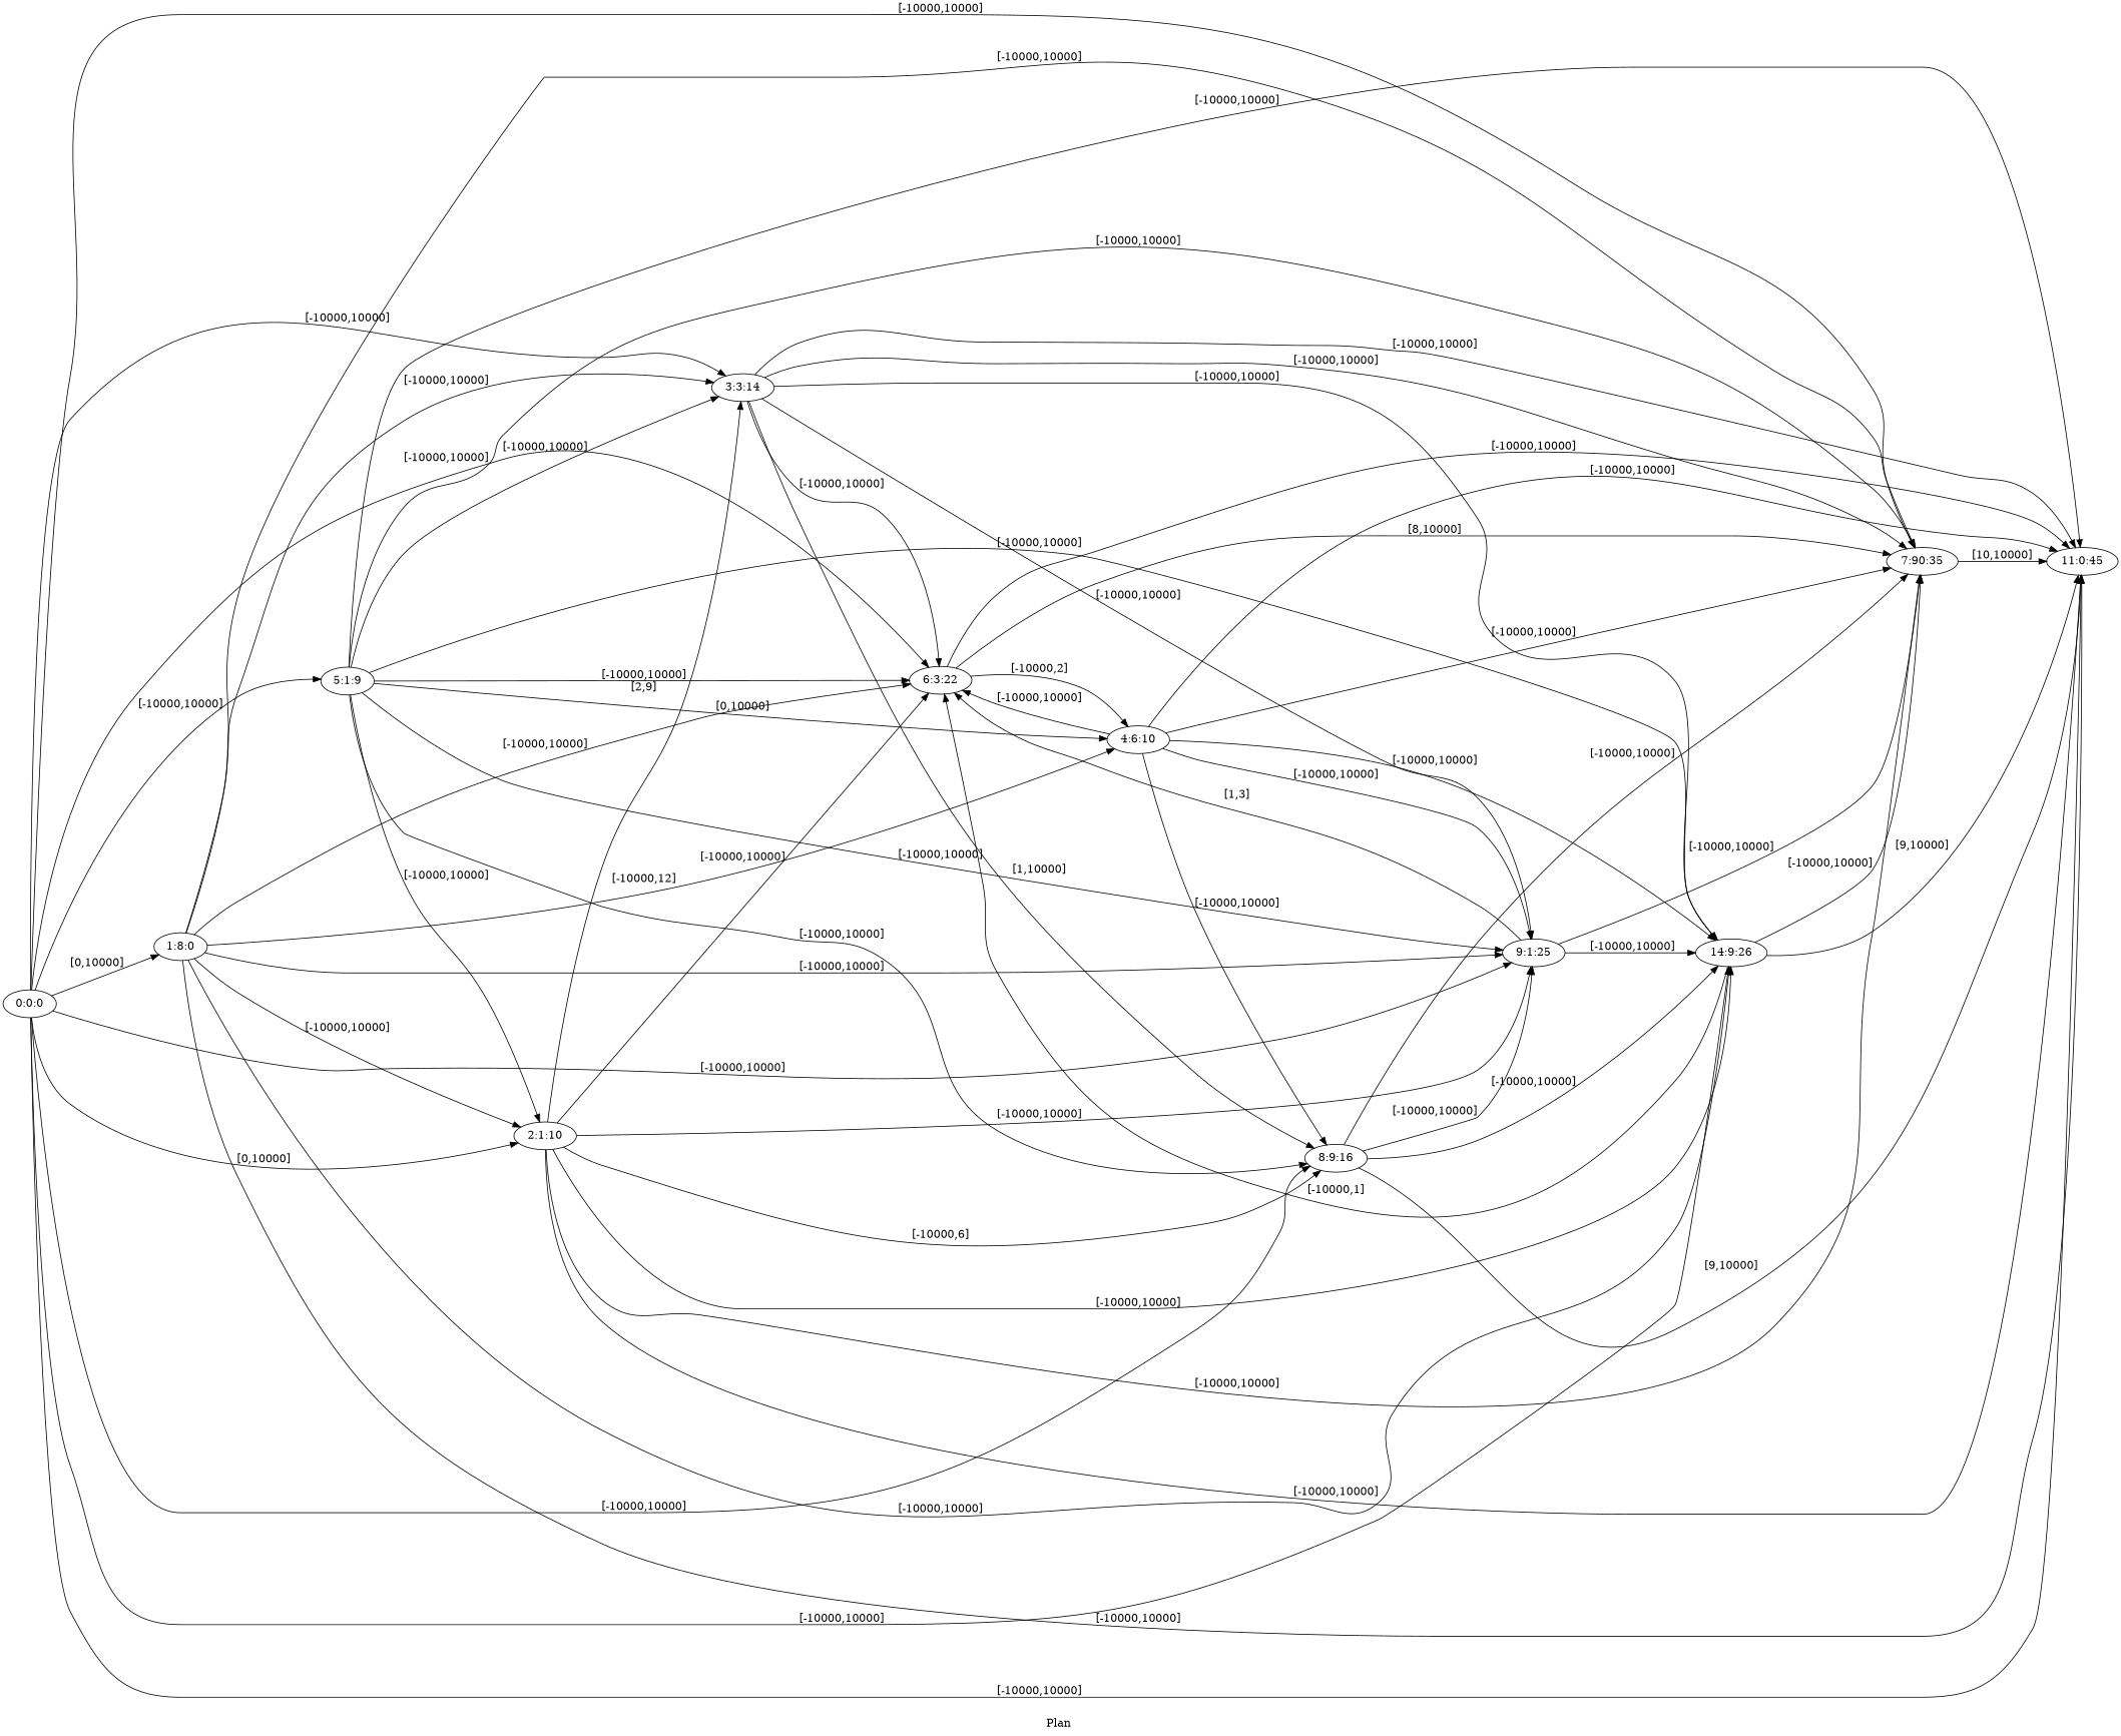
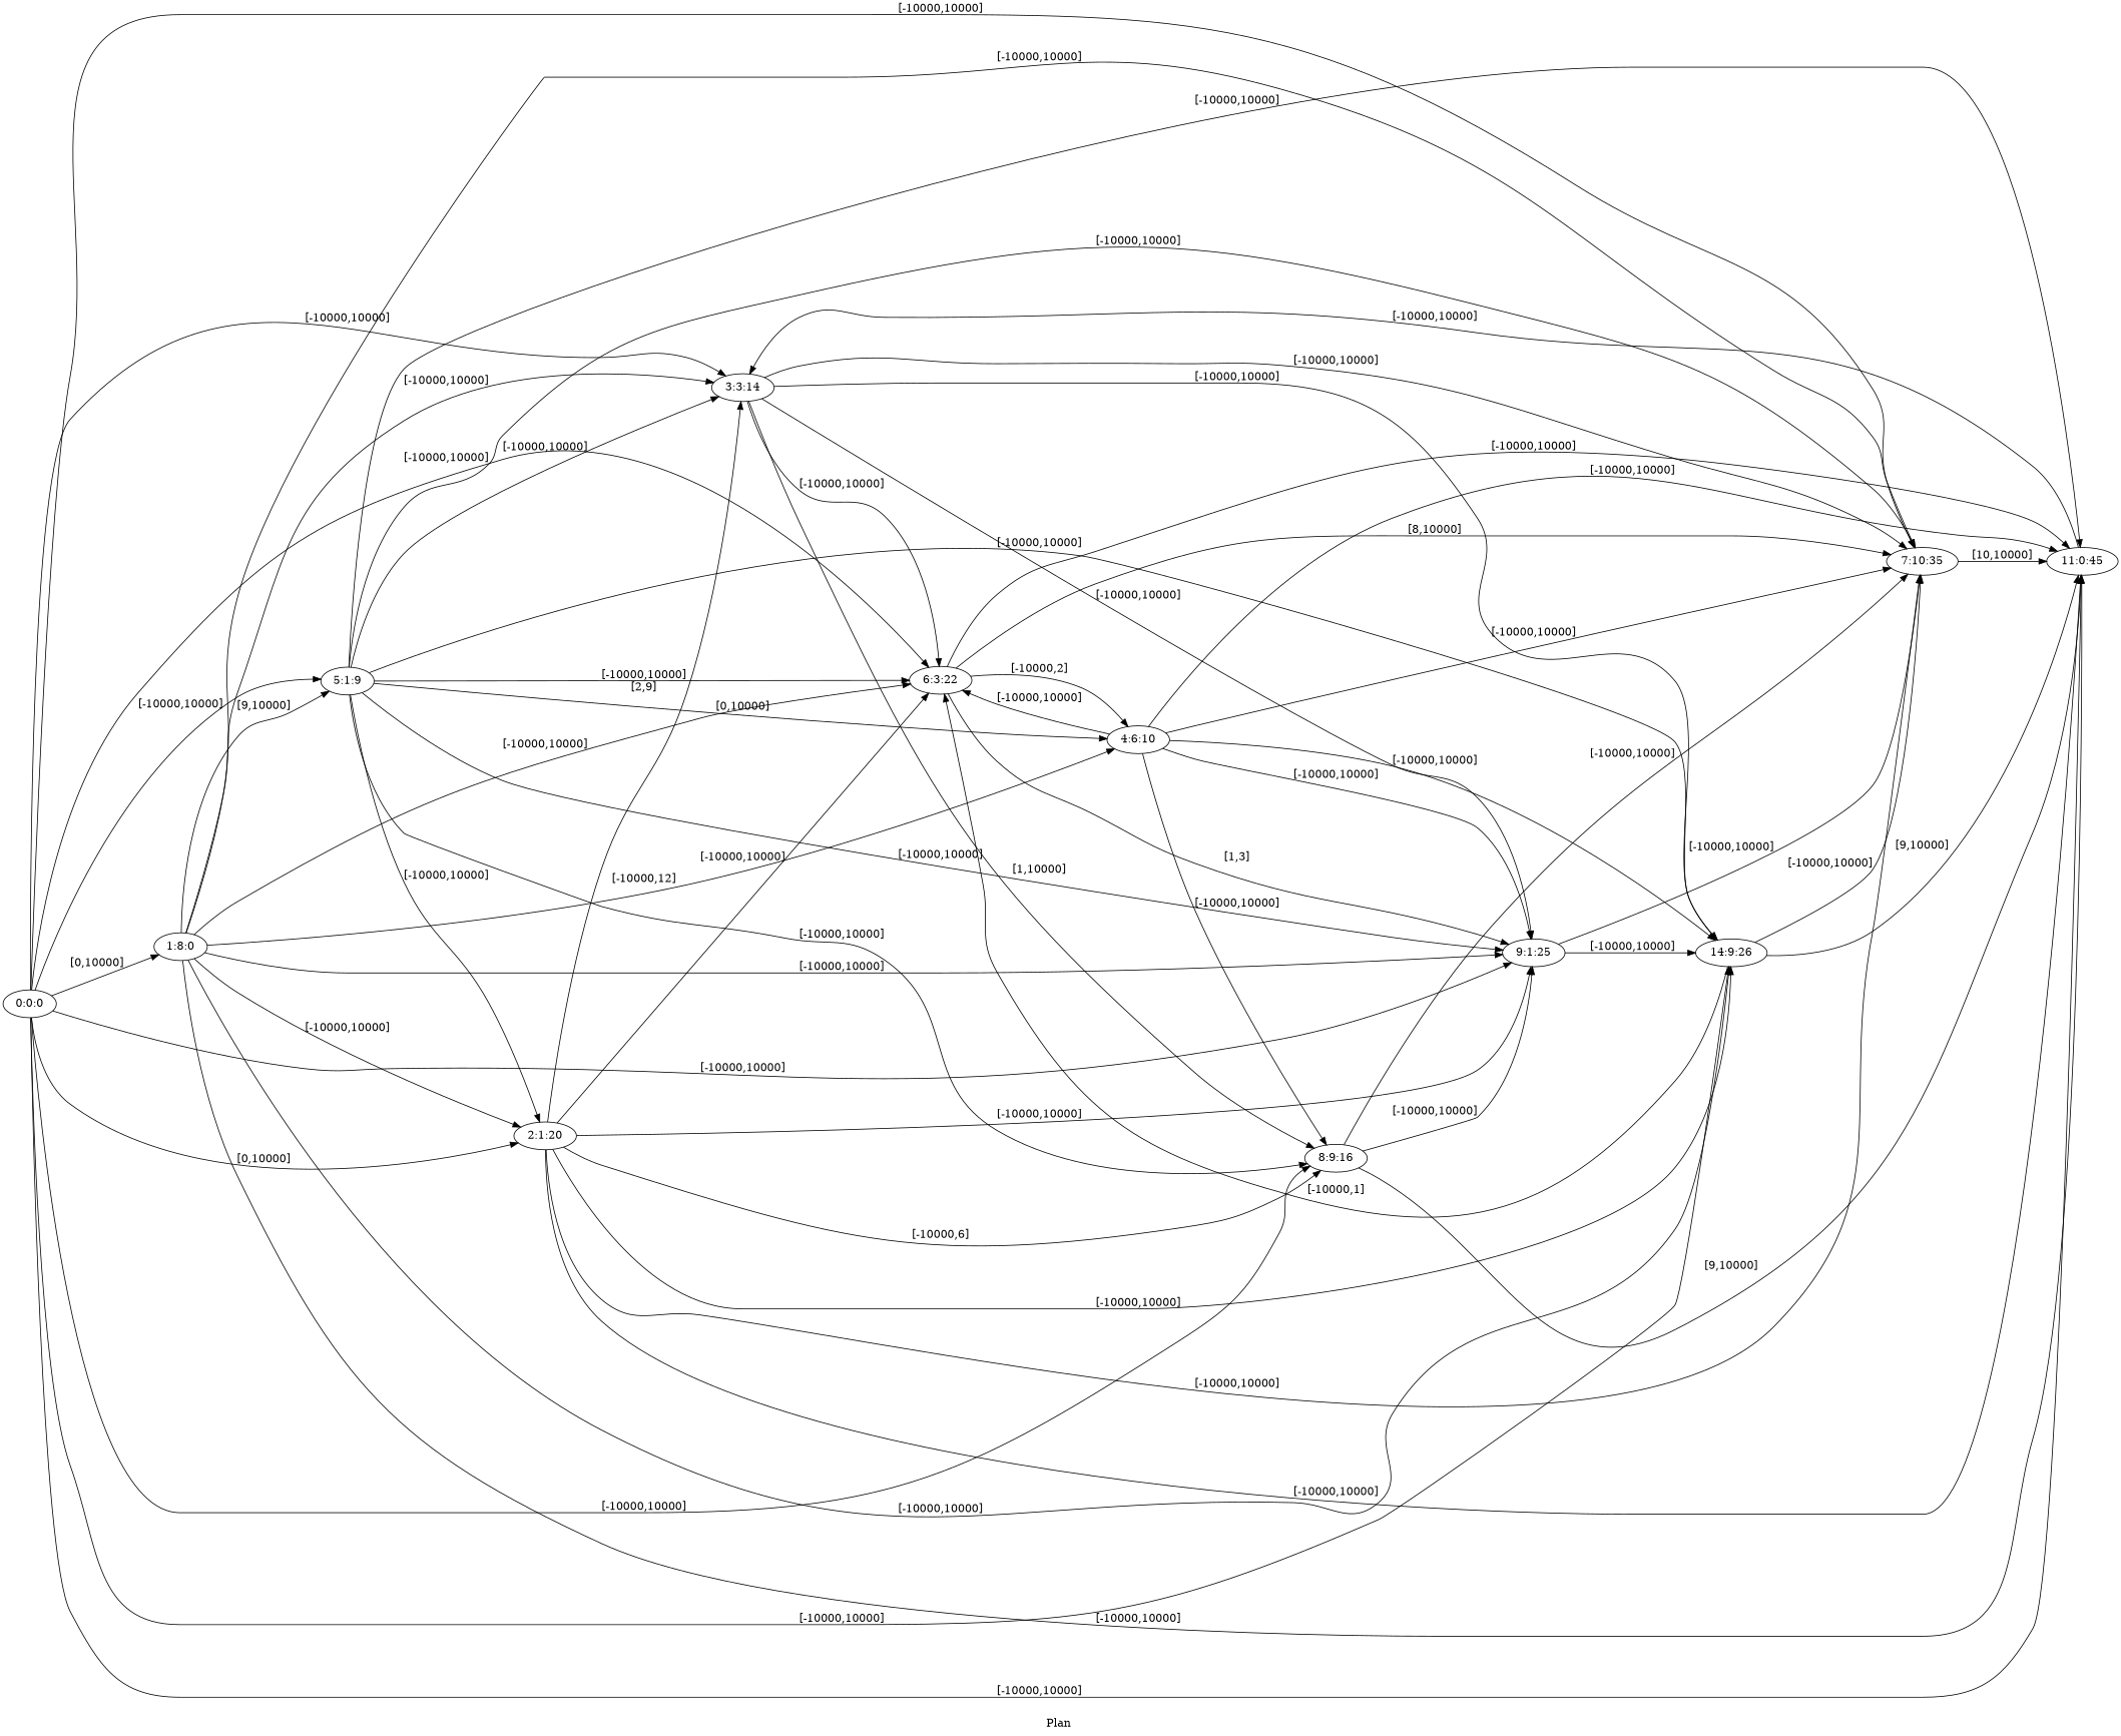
  digraph {
    fldt=0.503
    label="Plan "
    nodesep=.45
    rankdir=LR
    "0:0:0"
    "1:8:0"
-   "2:1:10"
+   "2:1:10" [label="2:1:20"]
    n4 [label="3:3:14"]
    "5:1:9"
    "6:3:22"
-   "7:10:35" [label="7:90:35"]
+   "7:10:35"
    "8:9:16"
    "9:1:25"
    n10 [label="14:9:26"]
    "11:0:45"
    "4:6:10"
    "0:0:0" -> "1:8:0" [label="[0,10000]"]
    "0:0:0" -> "2:1:10" [label="[0,10000]"]
    "0:0:0" -> n4 [label="[-10000,10000]"]
    "0:0:0" -> "5:1:9" [label="[-10000,10000]"]
    "0:0:0" -> "6:3:22" [label="[-10000,10000]"]
    "0:0:0" -> "7:10:35" [label="[-10000,10000]"]
    "0:0:0" -> "8:9:16" [label="[-10000,10000]"]
    "0:0:0" -> "9:1:25" [label="[-10000,10000]"]
    "0:0:0" -> n10 [label="[-10000,10000]"]
    "0:0:0" -> "11:0:45" [label="[-10000,10000]"]
    "1:8:0" -> "2:1:10" [label="[-10000,10000]"]
    "1:8:0" -> n4 [label="[-10000,10000]"]
+   "1:8:0" -> "5:1:9" [label="[9,10000]"]
    "1:8:0" -> "6:3:22" [label="[-10000,10000]"]
    "1:8:0" -> "7:10:35" [label="[-10000,10000]"]
    "1:8:0" -> "9:1:25" [label="[-10000,10000]"]
    "1:8:0" -> n10 [label="[-10000,10000]"]
    "1:8:0" -> "11:0:45" [label="[-10000,10000]"]
    "1:8:0" -> "4:6:10" [label="[-10000,12]"]
    "2:1:10" -> n4 [label="[2,9]"]
    "2:1:10" -> "6:3:22" [label="[-10000,10000]"]
    "2:1:10" -> "7:10:35" [label="[-10000,10000]"]
    "2:1:10" -> "8:9:16" [label="[-10000,6]"]
    "2:1:10" -> "9:1:25" [label="[-10000,10000]"]
    "2:1:10" -> n10 [label="[-10000,10000]"]
    "2:1:10" -> "11:0:45" [label="[-10000,10000]"]
    n4 -> "6:3:22" [label="[-10000,10000]"]
    n4 -> "7:10:35" [label="[-10000,10000]"]
    n4 -> "8:9:16" [label="[1,10000]"]
    n4 -> "9:1:25" [label="[-10000,10000]"]
    n4 -> n10 [label="[-10000,10000]"]
-   n4 -> "11:0:45" [label="[-10000,10000]"]
+   "11:0:45" -> n4 [label="[-10000,10000]"]
    "5:1:9" -> "2:1:10" [label="[-10000,10000]"]
    "5:1:9" -> n4 [label="[-10000,10000]"]
    "5:1:9" -> "6:3:22" [label="[-10000,10000]"]
    "5:1:9" -> "7:10:35" [label="[-10000,10000]"]
    "5:1:9" -> "8:9:16" [label="[-10000,10000]"]
    "5:1:9" -> "9:1:25" [label="[-10000,10000]"]
    "5:1:9" -> n10 [label="[-10000,10000]"]
    "5:1:9" -> "11:0:45" [label="[-10000,10000]"]
    "5:1:9" -> "4:6:10" [label="[0,10000]"]
    "6:3:22" -> "7:10:35" [label="[8,10000]"]
-   "9:1:25" -> "6:3:22" [label="[1,3]"]
+   "6:3:22" -> "9:1:25" [label="[1,3]"]
    "6:3:22" -> "11:0:45" [label="[-10000,10000]"]
    "6:3:22" -> "4:6:10" [label="[-10000,2]"]
    "7:10:35" -> "11:0:45" [label="[10,10000]"]
    "8:9:16" -> "7:10:35" [label="[-10000,10000]"]
    "8:9:16" -> "9:1:25" [label="[-10000,10000]"]
-   "8:9:16" -> n10 [label="[-10000,10000]"]
    "8:9:16" -> "11:0:45" [label="[9,10000]"]
    "9:1:25" -> "7:10:35" [label="[-10000,10000]"]
    "9:1:25" -> n10 [label="[-10000,10000]"]
    n10 -> "6:3:22" [label="[-10000,1]"]
    n10 -> "7:10:35" [label="[-10000,10000]"]
    n10 -> "11:0:45" [label="[9,10000]"]
    "4:6:10" -> "6:3:22" [label="[-10000,10000]"]
    "4:6:10" -> "7:10:35" [label="[-10000,10000]"]
    "4:6:10" -> "8:9:16" [label="[-10000,10000]"]
    "4:6:10" -> "9:1:25" [label="[-10000,10000]"]
    "4:6:10" -> n10 [label="[-10000,10000]"]
    "4:6:10" -> "11:0:45" [label="[-10000,10000]"]
  }
